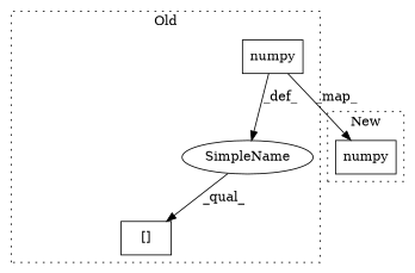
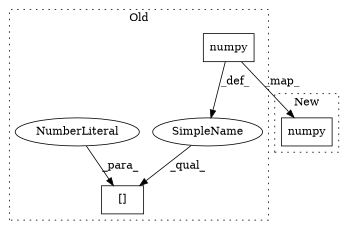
  digraph {
    node [a=32 l=7 shape=box]
    n1 [label=numpy s=12369]
    n2 [a=2 l="34,1" label="[]" s="12343,12378"]
+   n3 [a=34 l=1 label=NumberLiteral s=12377 shape=ellipse]
    n4 [a=42 label=SimpleName shape=ellipse l=""]
    n5 [label=numpy s=8331]
    subgraph cluster_1 {
      label=Old
      style=dotted
      n1
      n2
+     n3
      n4
    }
    subgraph cluster_2 {
      label=New
      style=dotted
      n5
    }
    n1 -> n4 [label=_def_]
    n1 -> n5 [label=_map_]
+   n3 -> n2 [label=_para_]
    n4 -> n2 [label=_qual_]
  }
